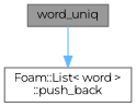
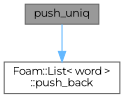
  digraph {
    rankdir=TB
    fontname=Montserrat
    node [fontname=Montserrat fontsize=10 shape=box style=filled]
-   n1 [color=gray40 fillcolor=grey60 fontcolor=black height=0.2 label=word_uniq width=0.4]
+   n1 [color=gray40 fillcolor=grey60 fontcolor=black height=0.2 label=push_uniq width=0.4]
    n2 [color=grey40 fillcolor=white height=0.2 label="Foam::List\< word \>\l::push_back" width=0.4]
    n1 -> n2 [color=steelblue1 fontname=Montserrat fontsize=10 labelfontname=Helvetica labelfontsize=10 style=solid]
  }
